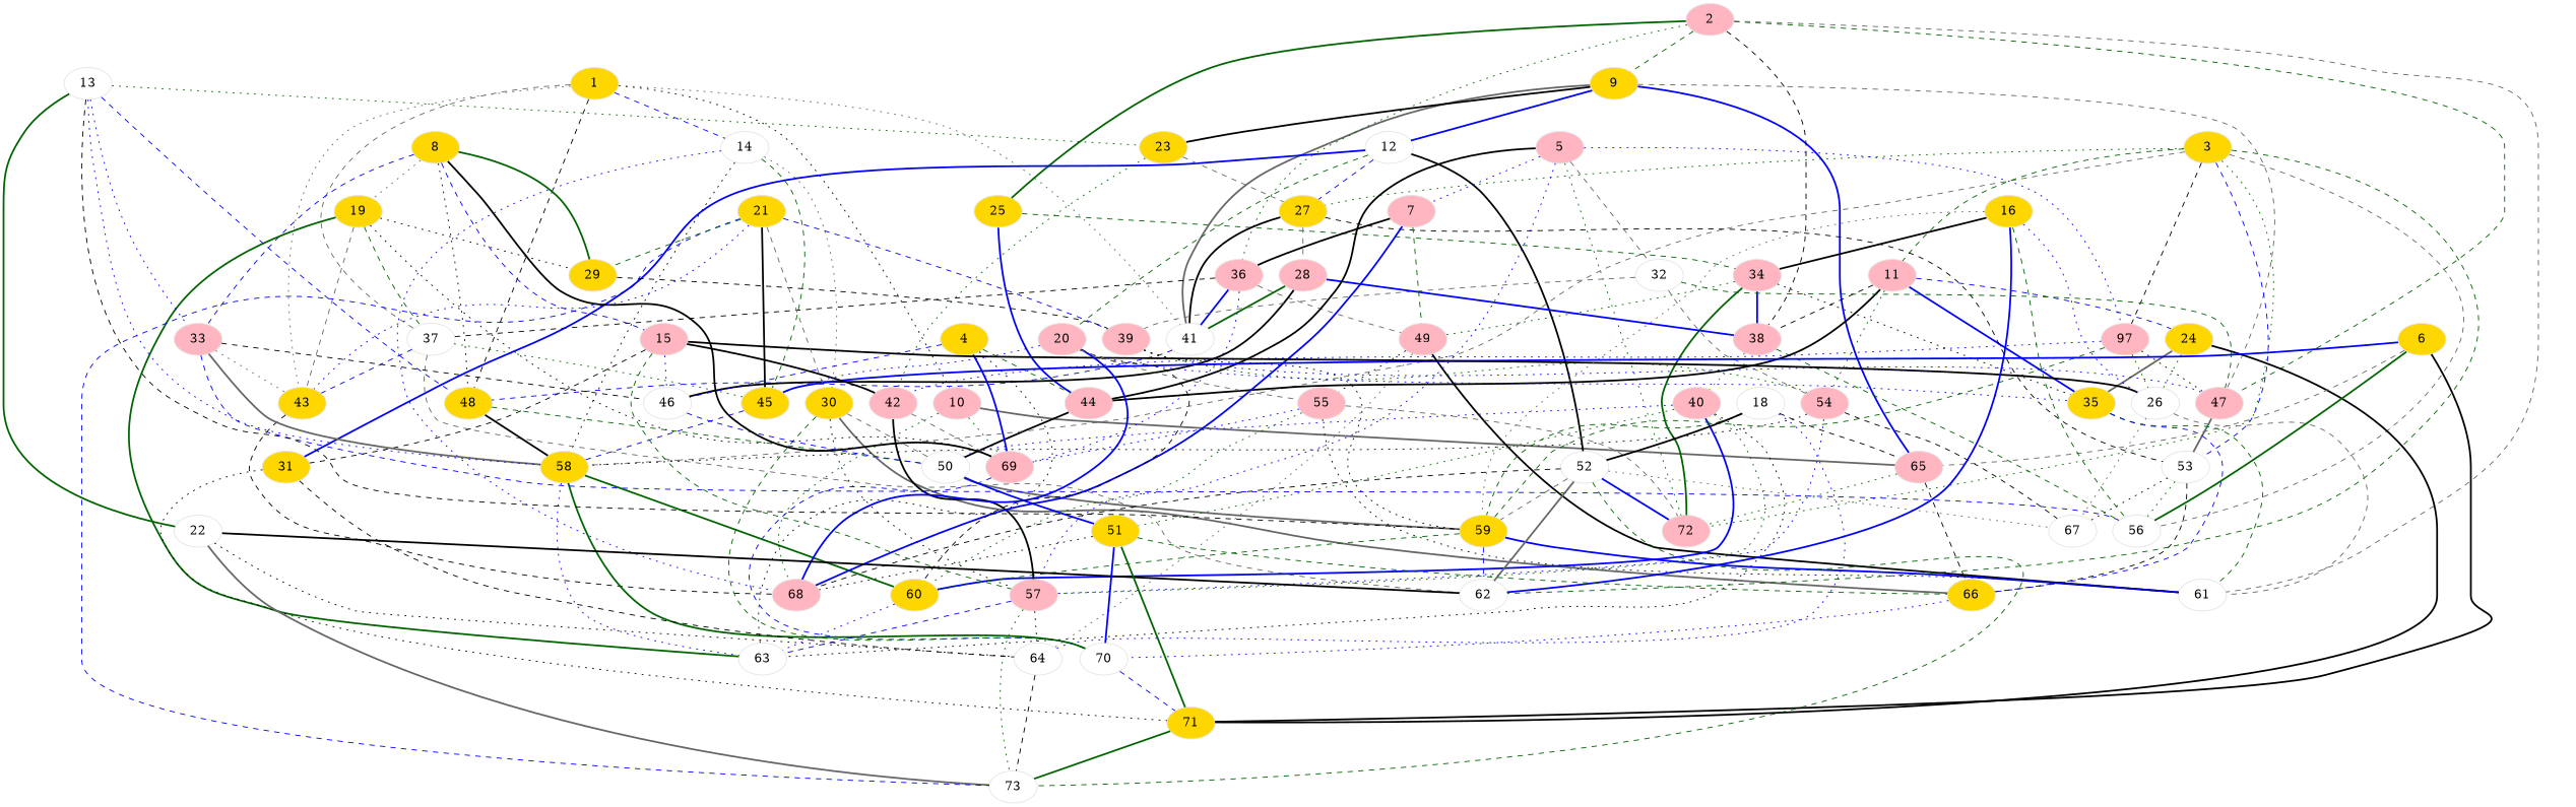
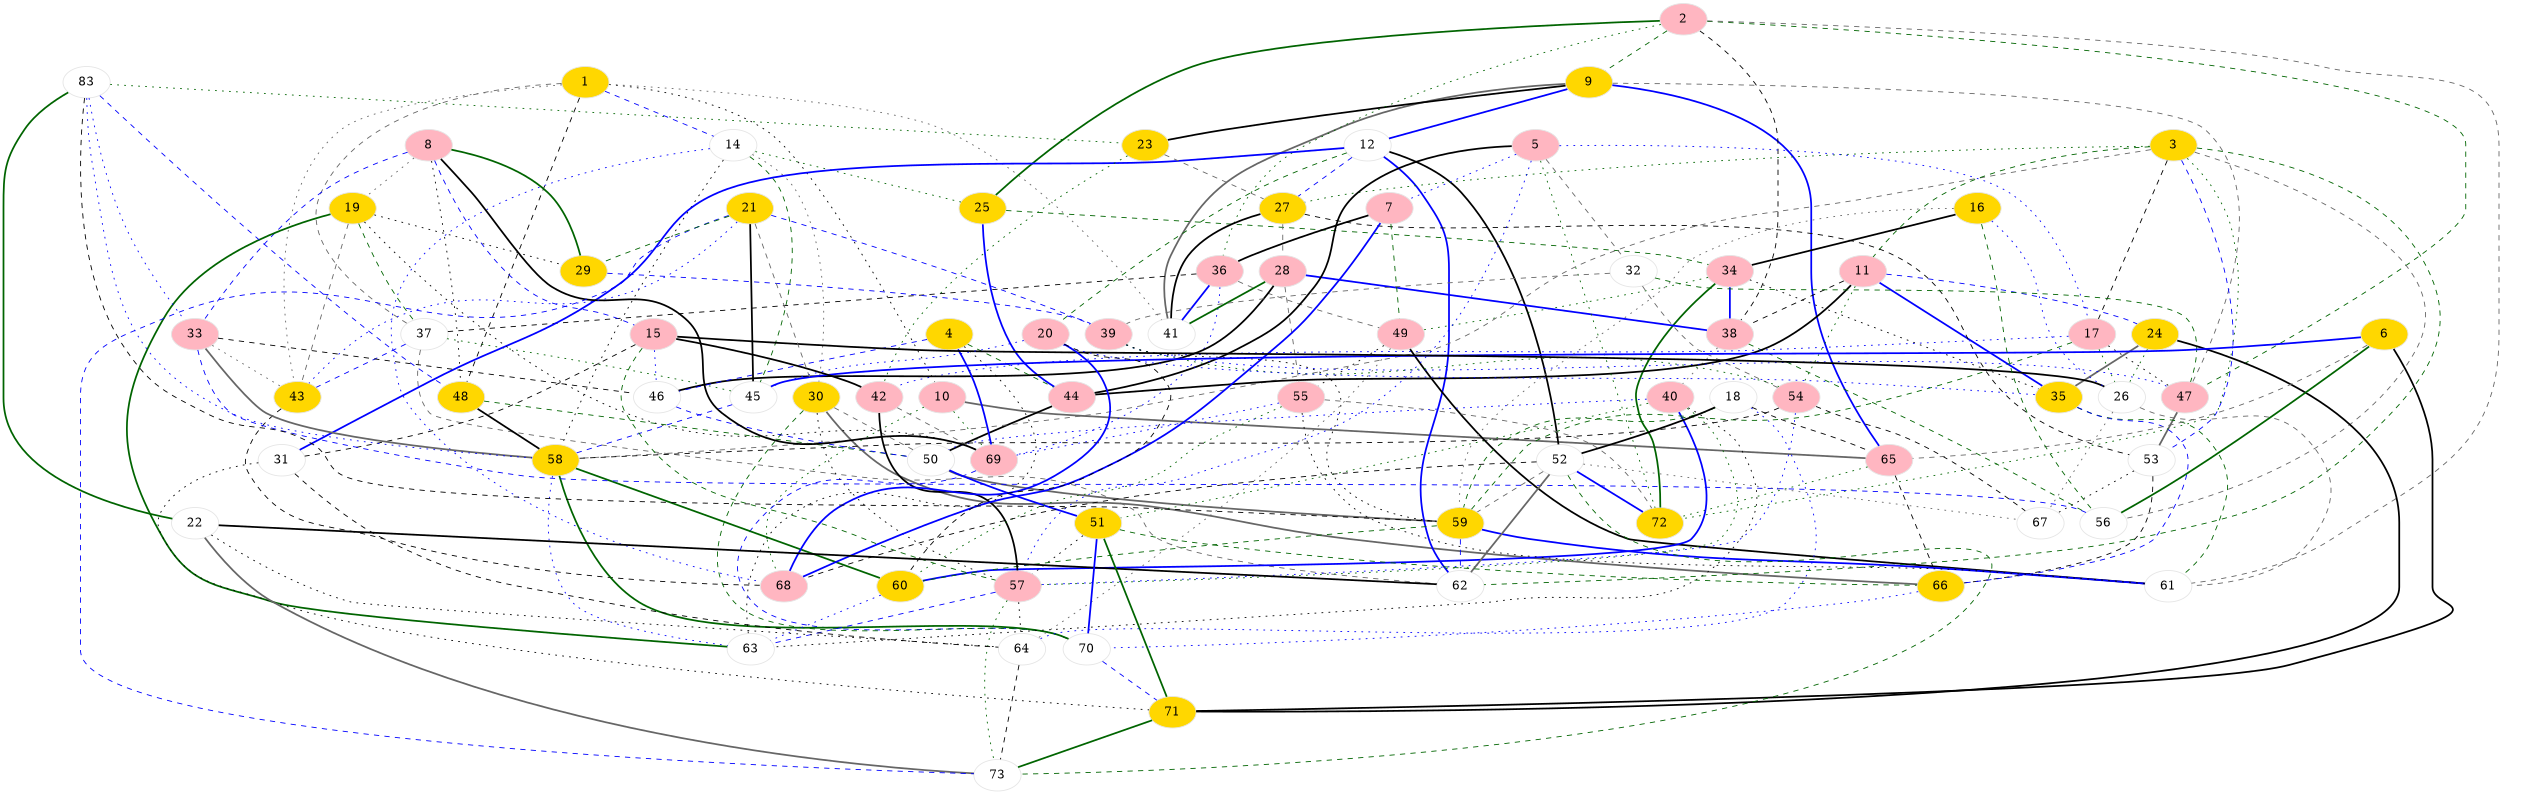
  graph {
    node [color=gray90 fillcolor=lightpink style=filled]
    edge [color=blue style=dashed weight=1.0]
    1 [fillcolor=gold]
    10
    14 [fillcolor=white]
    37 [fillcolor=white]
    41 [fillcolor=white]
    43 [fillcolor=gold]
    48 [fillcolor=gold]
    69
    65
    68
    25 [fillcolor=gold]
    58 [fillcolor=gold]
-   45 [fillcolor=gold]
+   45 [fillcolor=white]
    30 [fillcolor=gold]
    62 [fillcolor=white]
    50 [fillcolor=white]
    9 [fillcolor=gold]
    2
    36
    38
    47
    61 [fillcolor=white]
    12 [fillcolor=white]
    23 [fillcolor=gold]
    44
    34
    49
    56 [fillcolor=white]
    40
    53 [fillcolor=white]
    3 [fillcolor=gold]
    11
-   17 [label=97]
+   17
    27 [fillcolor=gold]
-   72
+   72 [fillcolor=gold]
    24 [fillcolor=gold]
    35 [fillcolor=gold]
    54
    59 [fillcolor=gold]
    26 [fillcolor=white]
    42
    28
    67 [fillcolor=white]
    66 [fillcolor=gold]
    63 [fillcolor=white]
    60 [fillcolor=gold]
    70 [fillcolor=white]
    4 [fillcolor=gold]
    46 [fillcolor=white]
    5
    7
    32 [fillcolor=white]
    57
    39
    64 [fillcolor=white]
    73 [fillcolor=white]
    6 [fillcolor=gold]
    71 [fillcolor=gold]
    55
-   8 [fillcolor=gold]
+   8
    15
    19 [fillcolor=gold]
    29 [fillcolor=gold]
    33
-   31 [fillcolor=gold]
+   31 [fillcolor=white]
    20
    52 [fillcolor=white]
-   13 [fillcolor=white]
+   13 [fillcolor=white label=83]
    22 [fillcolor=white]
    16 [fillcolor=gold]
    18 [fillcolor=white]
    21 [fillcolor=gold]
    51 [fillcolor=gold]
    1 -- 10 [color=black style=dotted]
    1 -- 14
    1 -- 37 [color=gray40]
    1 -- 41 [color=gray40 style=dotted]
    1 -- 43 [color=gray40 style=dotted]
    1 -- 48 [color=black]
    10 -- 69 [color=darkgreen style=dotted]
    10 -- 65 [color=gray40 style=bold]
    10 -- 68 [color=darkgreen style=dotted]
    14 -- 68 [style=dotted]
+   14 -- 25 [color=darkgreen style=dotted]
    14 -- 58 [color=black style=dotted]
    14 -- 45 [color=darkgreen]
    14 -- 30 [color=gray40 style=dotted]
    37 -- 43
    37 -- 45 [color=darkgreen style=dotted]
    37 -- 62 [color=gray40]
-   41 -- 48
    43 -- 68 [color=black]
    48 -- 58 [color=black style=bold]
    48 -- 50 [color=darkgreen]
    69 -- 70
    65 -- 72 [color=darkgreen style=dotted]
    65 -- 66 [color=black]
    25 -- 44 [style=bold]
    25 -- 34 [color=darkgreen]
    58 -- 63 [style=dotted]
    58 -- 60 [color=darkgreen style=bold]
    58 -- 70 [color=darkgreen style=bold]
    45 -- 58
    30 -- 50 [color=gray40]
    30 -- 66 [color=gray40 style=bold]
    30 -- 70 [color=darkgreen]
    30 -- 57 [color=black style=dotted]
    50 -- 59 [color=gray40 style=bold]
    50 -- 51 [style=bold]
    9 -- 41 [color=gray40 style=bold]
    9 -- 65 [style=bold]
    9 -- 47 [color=gray40]
    9 -- 12 [style=bold]
    9 -- 23 [color=black style=bold]
    2 -- 25 [color=darkgreen style=bold]
    2 -- 9 [color=darkgreen]
    2 -- 36 [color=darkgreen style=dotted]
    2 -- 38 [color=black]
    2 -- 47 [color=darkgreen]
    2 -- 61 [color=gray40]
    36 -- 37 [color=black]
    36 -- 41 [style=bold]
    36 -- 69 [style=dotted]
    36 -- 49 [color=gray40]
    38 -- 56 [color=darkgreen]
    38 -- 40 [color=gray40 style=dotted]
    47 -- 53 [color=gray40 style=bold]
-   16 -- 62 [style=bold]
+   12 -- 62 [style=bold]
    12 -- 27
    12 -- 31 [style=bold]
    12 -- 20 [color=darkgreen]
    12 -- 52 [color=black style=bold]
    23 -- 27 [color=gray40]
    23 -- 42 [color=darkgreen style=dotted]
    44 -- 50 [color=black style=bold]
    34 -- 38 [style=bold]
    34 -- 49 [color=darkgreen style=dotted]
    34 -- 72 [color=darkgreen style=bold]
    34 -- 35 [color=black style=dotted]
    49 -- 61 [color=black style=bold]
    49 -- 64 [color=gray40 style=dotted]
    49 -- 55 [color=black style=dotted]
    40 -- 50 [style=dotted]
    40 -- 63 [color=black style=dotted]
    40 -- 60 [style=bold]
    40 -- 57 [color=darkgreen style=dotted]
    40 -- 51 [color=darkgreen style=dotted]
-   53 -- 56 [color=darkgreen style=dotted]
    53 -- 67 [color=black style=dotted]
    53 -- 66 [color=black]
    3 -- 58 [color=gray40]
    3 -- 62 [color=darkgreen]
    3 -- 56 [color=gray40]
    3 -- 53
    3 -- 11 [color=darkgreen]
    3 -- 17 [color=black]
    3 -- 27 [color=darkgreen style=dotted]
    3 -- 72 [color=darkgreen style=dotted]
    11 -- 38 [color=black]
    11 -- 44 [color=black style=bold]
    11 -- 24
    11 -- 35 [style=bold]
    11 -- 54 [color=darkgreen style=dotted]
    17 -- 47 [color=black style=dotted]
    17 -- 59 [color=darkgreen]
    17 -- 26 [color=darkgreen style=dotted]
    17 -- 42 [style=dotted]
    27 -- 41 [color=black style=bold]
    27 -- 53 [color=black]
    27 -- 28 [color=gray40]
    24 -- 35 [color=gray40 style=bold]
    24 -- 26 [color=darkgreen style=dotted]
    24 -- 71 [color=black style=bold]
    35 -- 61 [color=darkgreen]
    35 -- 66
-   54 -- 58 [color=black style=dotted]
+   54 -- 58 [color=black]
    54 -- 67 [color=black]
    54 -- 57 [style=dotted]
    59 -- 62
    59 -- 61 [style=bold]
    59 -- 60 [color=darkgreen]
    26 -- 61 [color=gray40]
    26 -- 67 [color=gray40 style=dotted]
    42 -- 69 [color=gray40]
    42 -- 57 [color=black style=bold]
    28 -- 41 [color=darkgreen style=bold]
    28 -- 38 [style=bold]
    28 -- 46 [color=black style=bold]
    66 -- 70 [style=dotted]
    60 -- 63 [style=dotted]
    70 -- 71
    4 -- 69 [style=bold]
    4 -- 44 [color=darkgreen]
    4 -- 63 [color=black style=dotted]
    4 -- 46
    46 -- 50 [weight=2.0]
    5 -- 44 [color=black style=bold]
    5 -- 17 [style=dotted]
    5 -- 72 [color=darkgreen style=dotted]
    5 -- 7 [style=dotted]
    5 -- 32 [color=gray40]
    5 -- 57 [style=dotted]
    7 -- 68 [style=bold]
    7 -- 36 [color=black style=bold]
    7 -- 49 [color=darkgreen]
    32 -- 47 [color=darkgreen]
    32 -- 54 [color=gray40]
    32 -- 39 [color=gray40]
    57 -- 63
    57 -- 64 [color=black style=dotted]
    57 -- 73 [color=darkgreen style=dotted]
    39 -- 47 [style=dotted]
    39 -- 54 [color=darkgreen style=dotted]
    39 -- 59 [color=black style=dotted]
    64 -- 73 [color=black]
    6 -- 65 [color=gray40]
    6 -- 45 [style=bold]
    6 -- 56 [color=darkgreen style=bold]
    6 -- 71 [color=black style=bold]
    71 -- 73 [color=darkgreen style=bold]
    55 -- 69 [style=dotted]
    55 -- 61 [color=black style=dotted]
    55 -- 72 [color=gray40]
    55 -- 60 [color=darkgreen style=dotted]
    8 -- 48 [color=black style=dotted]
    8 -- 69 [color=black style=bold]
    8 -- 15
    8 -- 19 [color=gray40 style=dotted]
    8 -- 29 [color=darkgreen style=bold]
    8 -- 33
    15 -- 26 [color=black style=bold]
    15 -- 42 [color=black style=bold]
    15 -- 46 [style=dotted]
    15 -- 57 [color=darkgreen]
    15 -- 31 [color=black]
    19 -- 37 [color=darkgreen]
    19 -- 43 [color=gray40]
    19 -- 69 [color=black style=dotted]
    19 -- 63 [color=darkgreen style=bold]
    19 -- 29 [color=black style=dotted]
-   29 -- 39 [color=black]
+   29 -- 39
    33 -- 43 [color=gray40 style=dotted]
    33 -- 58 [color=gray40 style=bold]
    33 -- 56
    33 -- 46 [color=black]
    31 -- 64 [color=black]
    31 -- 71 [color=black style=dotted]
    20 -- 68 [style=bold]
    20 -- 45 [style=dotted]
    20 -- 35 [style=dotted]
    20 -- 60 [color=black]
-   20 -- 55 [color=gray40]
+   28 -- 55 [color=gray40]
    52 -- 68 [color=black]
    52 -- 62 [color=gray40 style=bold]
    52 -- 72 [style=bold]
    52 -- 59 [color=gray40]
    52 -- 67 [color=gray40 style=dotted]
    52 -- 73 [color=darkgreen]
    13 -- 48
    13 -- 58 [style=dotted]
    13 -- 23 [color=darkgreen style=dotted]
    13 -- 59 [color=black]
    13 -- 33 [style=dotted]
    13 -- 22 [color=darkgreen style=bold]
    22 -- 62 [color=black style=bold]
    22 -- 64 [color=black style=dotted]
    22 -- 73 [color=gray40 style=bold]
    16 -- 34 [color=black style=bold]
    16 -- 56 [color=darkgreen]
    16 -- 59 [color=gray40 style=dotted]
    16 -- 26 [style=dotted]
    18 -- 65 [color=black]
    18 -- 59 [color=darkgreen]
    18 -- 64 [style=dotted]
    18 -- 52 [color=black style=bold]
    21 -- 43 [style=dotted]
    21 -- 45 [color=black style=bold]
    21 -- 30 [color=gray40]
    21 -- 39
    21 -- 73
    21 -- 29 [color=darkgreen]
    51 -- 66 [color=darkgreen]
    51 -- 70 [style=bold]
-   51 -- 68 [color=black style=dotted]
+   51 -- 57 [color=black style=dotted]
    51 -- 71 [color=darkgreen style=bold]
  }
